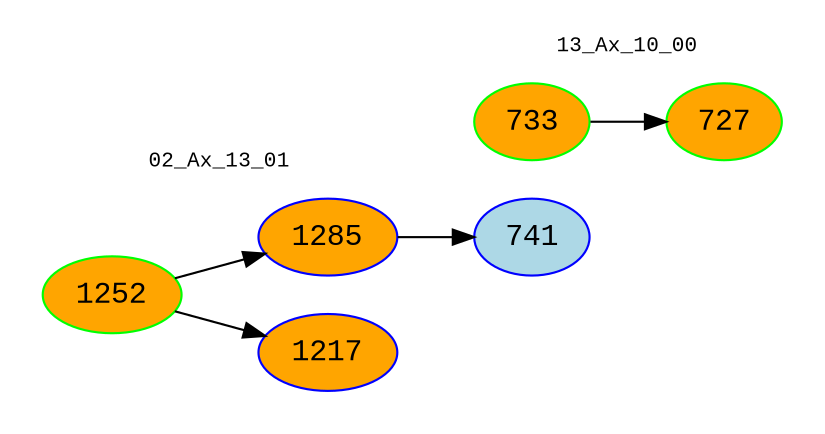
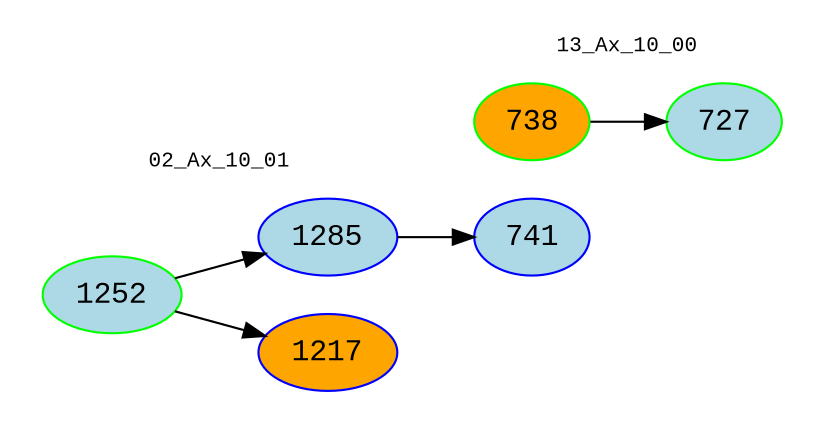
  digraph {
    fontname="Liberation Mono"
    rankdir=LR
    node [color=green fillcolor=orange fontname="Liberation Mono" style=filled]
    edge [color=black fontname="Liberation Mono"]
-   n1 [label=1252]
+   n1 [fillcolor=lightblue label=1252]
    n2 [color=blue label=1217]
-   n3 [color=blue label=1285]
-   n4 [label=733]
-   n5 [label=727]
+   n3 [color=blue fillcolor=lightblue label=1285]
+   n4 [label=738]
+   n5 [fillcolor=lightblue label=727]
    n6 [color=blue fillcolor=lightblue label=741]
    subgraph cluster_1 {
      color=white
      fontsize=10
-     label="02_Ax_13_01"
+     label="02_Ax_10_01"
      n1
      n2
      n3
    }
    subgraph cluster_2 {
      color=white
      fontsize=10
      label="13_Ax_10_00"
      n4
      n5
      n6
    }
    n1 -> n2
    n1 -> n3
    n3 -> n6
    n4 -> n5
  }
